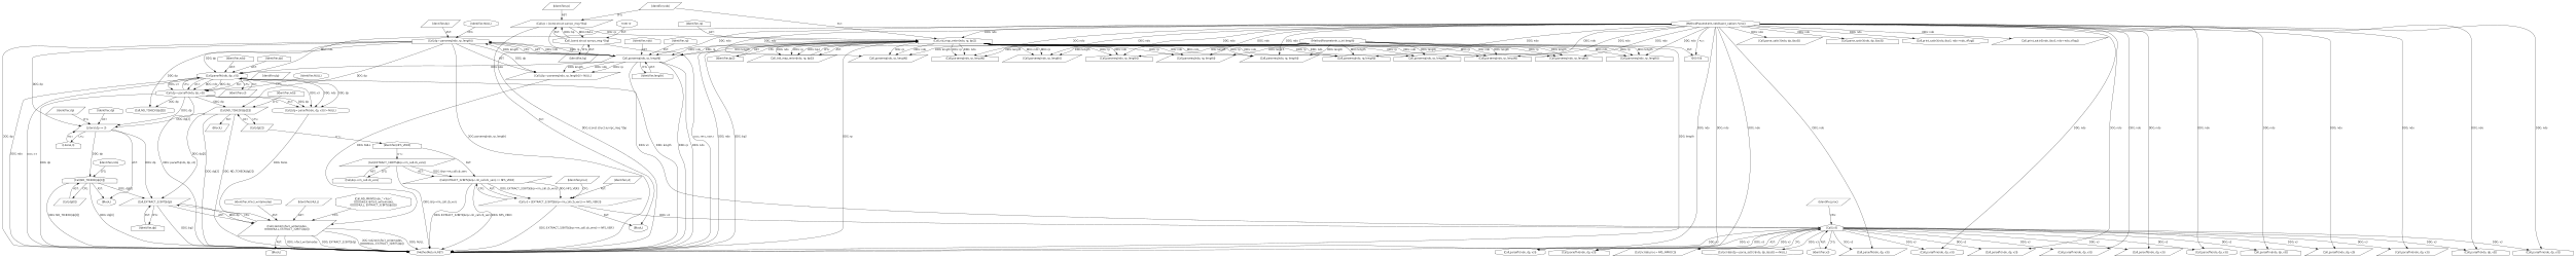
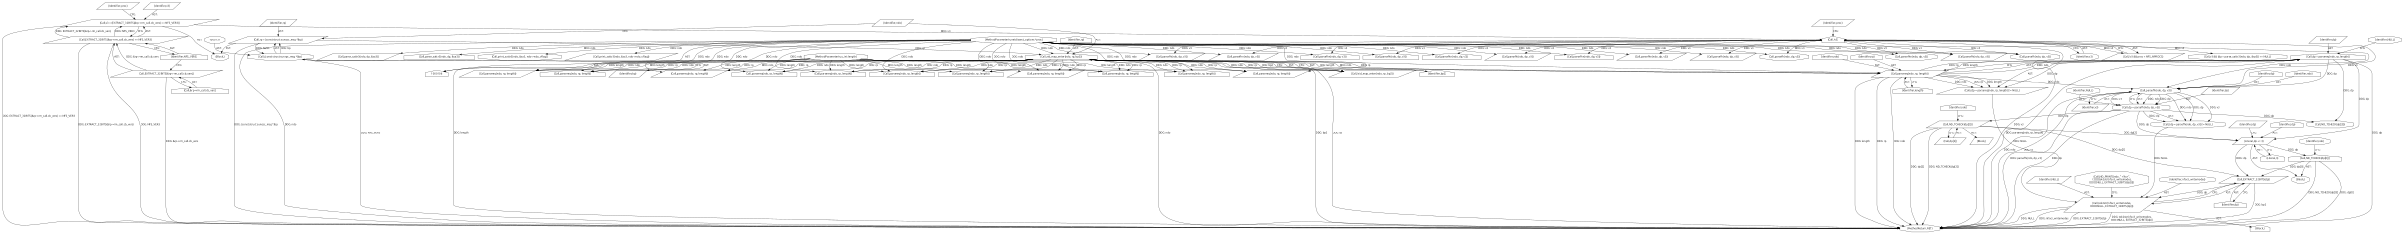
  digraph {
    fontname=Ubuntu
    node [fontname=Ubuntu shape=parallelogram]
    edge [fontname=Ubuntu]
    n1 [label="(Call,EXTRACT_32BITS(dp))"]
    n2 [label="(Call,tok2str(nfsv3_writemodes,\n\t\t\t\t\t\t\tNULL, EXTRACT_32BITS(dp)))"]
    n3 [label="(Identifier,dp)" shape=house]
    n4 [label="(MethodReturn,RET)" shape=octagon]
    n5 [label="(Block,)" shape=house]
    n6 [label="(Literal,dp += 3)"]
    n7 [label="(Call,ND_TCHECK(dp[0]))" shape=house]
    n8 [label="(Block,)" shape=octagon]
    n9 [label="(Literal,3)" shape=house]
-   n10 [label="(Call,dp[0])"]
    n11 [label="(Call,dp = parsereq(ndo, rp, length))" shape=house]
    n12 [label="(Call,parsereq(ndo, rp, length))"]
    n13 [label="(Call,ND_TCHECK(dp[2]))"]
    n14 [label="(Call,parsefh(ndo, dp, v3))" shape=octagon]
    n15 [label="(Call,(dp = parsereq(ndo, rp, length)) != NULL)"]
    n16 [label="(Call,ND_TCHECK(dp[3]))" shape=octagon]
    n17 [label="(Identifier,length)" shape=house]
    n18 [label="(Call,dp[2])"]
    n19 [label="(Block,)"]
    n20 [label="(Call,dp = parsefh(ndo, dp, v3))" shape=octagon]
    n21 [label="(Call,(dp = parsefh(ndo, dp, v3)) != NULL)" shape=octagon]
    n22 [label="(Identifier,v3)"]
    n23 [label="(Call,xid_map_enter(ndo, rp, bp2))" shape=house]
    n24 [label="(Call,parsereq(ndo, rp, length))" shape=house]
    n25 [label="(Call,parsereq(ndo, rp, length))" shape=house]
    n26 [label="(Call,parsereq(ndo, rp, length))" shape=house]
    n27 [label="(Call,parsereq(ndo, rp, length))"]
    n28 [label="(Call,parsereq(ndo, rp, length))" shape=house]
    n29 [label="(Call,parsereq(ndo, rp, length))" shape=house]
    n30 [label="(Identifier,bp2)" shape=house]
    n31 [label="(Call,parsereq(ndo, rp, length))"]
    n32 [label="(Call,parsereq(ndo, rp, length))"]
    n33 [label="(Call,parsereq(ndo, rp, length))" shape=house]
    n34 [label="(Call,!xid_map_enter(ndo, rp, bp2))"]
    n35 [label="(Call,parsereq(ndo, rp, length))"]
    n36 [label="(Call,parsereq(ndo, rp, length))" shape=house]
    n37 [label="(MethodParameterIn,netdissect_options *proc)" shape=octagon]
    n38 [label="(Call,parsefh(ndo, dp, v3))"]
    n39 [label="(Call,parsefhn(ndo, dp, v3))" shape=house]
    n40 [label="(Call,parse_sattr3(ndo, dp, &sa3))"]
    n41 [label="(Call,parsefhn(ndo, dp, v3))" shape=house]
    n42 [label="(Call,parsefh(ndo, dp, v3))"]
    n43 [label="(Call,parsefhn(ndo, dp, v3))"]
    n44 [label="(Call,parsefh(ndo, dp, v3))"]
    n45 [label="(Call,parsefh(ndo, dp, v3))" shape=octagon]
    n46 [label="(Call,parsefhn(ndo, dp, v3))" shape=octagon]
    n47 [label="(Call,parsefh(ndo, dp, v3))"]
    n48 [label="(Call,parsefh(ndo, dp, v3))" shape=octagon]
    n49 [label="(Call,parse_sattr3(ndo, dp, &sa3))" shape=house]
    n50 [label="(Call,parsefhn(ndo, dp, v3))"]
    n51 [label="(Call,parsefh(ndo, dp, v3))" shape=house]
    n52 [label="(Call,print_sattr3(ndo, &sa3, ndo->ndo_vflag))" shape=octagon]
    n53 [label="(Call,print_sattr3(ndo, &sa3, ndo->ndo_vflag))"]
    n54 [label="(Call,parsefhn(ndo, dp, v3))" shape=house]
    1000106 [shape=house]
    n56 [label="(Call,rp = (const struct sunrpc_msg *)bp)"]
    n57 [label="(Call,(const struct sunrpc_msg *)bp)" shape=octagon]
    n58 [label="(Block,)" shape=octagon]
    n59 [label="(Identifier,bp)"]
    n60 [label="(MethodParameterIn,u_int length)" shape=octagon]
    n61 [label="(Call,!v3)" shape=house]
    n62 [label="(Identifier,v3)" shape=octagon]
    n63 [label="(Call,!v3 && proc < NFS_NPROCS)"]
    n64 [label="(Call,v3 && (dp = parse_sattr3(ndo, dp, &sa3)) == NULL)" shape=octagon]
    n65 [label="(Call,v3 = (EXTRACT_32BITS(&rp->rm_call.cb_vers) == NFS_VER3))"]
    n66 [label="(Call,EXTRACT_32BITS(&rp->rm_call.cb_vers) == NFS_VER3)"]
    n67 [label="(Identifier,NFS_VER3)" shape=house]
    n68 [label="(Call,EXTRACT_32BITS(&rp->rm_call.cb_vers))"]
    n69 [label="(Call,&rp->rm_call.cb_vers)" shape=house]
    n70 [label="(Identifier,dp)"]
    n71 [label="(Identifier,nfsv3_writemodes)" shape=octagon]
    n72 [label="(Identifier,proc)"]
    n73 [label="(Identifier,NULL)"]
    n74 [label="(Identifier,ndo)" shape=house]
    n75 [label="(Identifier,dp)" shape=house]
    n76 [label="(Identifier,NULL)" shape=octagon]
    n77 [label="(Identifier,dp)"]
    n78 [label="(Identifier,rp)" shape=house]
    n79 [label="(Identifier,v3)"]
    n80 [label="(Call,ND_PRINT((ndo, \" <%s>\",\n \t\t\t\t\t\ttok2str(nfsv3_writemodes,\n\t\t\t\t\t\t\tNULL, EXTRACT_32BITS(dp)))))" shape=octagon]
    n81 [label="(Identifier,proc)"]
    n82 [label="(Identifier,dp)"]
    n83 [label="(Identifier,ndo)"]
    n84 [label="(Identifier,rp)" shape=house]
    n85 [label="(Identifier,ndo)" shape=house]
    n86 [label="(Identifier,NULL)" shape=octagon]
    n87 [label="(Identifier,dp)" shape=house]
    n88 [label="(Identifier,rp)"]
    n89 [label="(Identifier,ndo)" shape=octagon]
    n90 [label="(Identifier,ndo)" shape=house]
    1000131 [shape=octagon]
    n1 -> n2 [label="AST: "]
    n1 -> n2 [label="DDG: dp"]
    n1 -> n3 [label="CFG: "]
    n1 -> n4 [label="DDG: bp2"]
    n2 -> n1 [label="CFG: "]
    n2 -> n4 [label="DDG: NULL"]
    n2 -> n4 [label="DDG: nfsv3_writemodes"]
    n2 -> n4 [label="DDG: EXTRACT_32BITS(dp)"]
    n2 -> n4 [label="DDG: tok2str(nfsv3_writemodes,\n\t\t\t\t\t\t\tNULL, EXTRACT_32BITS(dp))"]
    n2 -> n5 [label="AST: "]
    n3 -> n1 [label="AST: "]
    n6 -> n1 [label="DDG: dp"]
    n6 -> n7 [label="DDG: dp"]
    n6 -> n8 [label="AST: "]
    n6 -> n9 [label="CFG: "]
    n7 -> n1 [label="DDG: dp[0]"]
    n7 -> n4 [label="DDG: ND_TCHECK(dp[0])"]
    n7 -> n4 [label="DDG: dp[0]"]
    n7 -> n8 [label="AST: "]
-   n7 -> n10 [label="CFG: "]
    n9 -> n6 [label="AST: "]
-   n10 -> n7 [label="AST: "]
    n11 -> n4 [label="DDG: parsereq(ndo, rp, length)"]
    n11 -> n4 [label="DDG: dp"]
    n11 -> n6 [label="DDG: dp"]
    n11 -> n12 [label="CFG: "]
-   n11 -> n13 [label="DDG: dp"]
    n11 -> n14 [label="DDG: dp"]
    n11 -> n15 [label="AST: "]
    n11 -> n15 [label="DDG: dp"]
    n11 -> n16 [label="DDG: dp"]
    n12 -> n4 [label="DDG: length"]
    n12 -> n4 [label="DDG: rp"]
    n12 -> n4 [label="DDG: ndo"]
    n12 -> n11 [label="AST: "]
    n12 -> n11 [label="DDG: ndo"]
    n12 -> n11 [label="DDG: rp"]
    n12 -> n11 [label="DDG: length"]
    n12 -> n14 [label="DDG: ndo"]
    n12 -> n15 [label="DDG: ndo"]
    n12 -> n15 [label="DDG: rp"]
    n12 -> n15 [label="DDG: length"]
    n12 -> n17 [label="CFG: "]
    n13 -> n1 [label="DDG: dp[2]"]
    n13 -> n4 [label="DDG: dp[2]"]
    n13 -> n4 [label="DDG: ND_TCHECK(dp[2])"]
    n13 -> n6 [label="DDG: dp[2]"]
    n13 -> n18 [label="CFG: "]
    n13 -> n19 [label="AST: "]
    n14 -> n4 [label="DDG: ndo"]
    n14 -> n4 [label="DDG: v3"]
    n14 -> n20 [label="AST: "]
    n14 -> n20 [label="DDG: ndo"]
    n14 -> n20 [label="DDG: dp"]
    n14 -> n20 [label="DDG: v3"]
    n14 -> n21 [label="DDG: ndo"]
    n14 -> n21 [label="DDG: dp"]
    n14 -> n21 [label="DDG: v3"]
    n14 -> n22 [label="CFG: "]
    n15 -> n2 [label="DDG: NULL"]
    n17 -> n12 [label="AST: "]
    n18 -> n13 [label="AST: "]
    n20 -> n4 [label="DDG: parsefh(ndo, dp, v3)"]
    n20 -> n4 [label="DDG: dp"]
    n20 -> n6 [label="DDG: dp"]
    n20 -> n13 [label="DDG: dp"]
    n20 -> n14 [label="CFG: "]
    n20 -> n16 [label="DDG: dp"]
    n20 -> n21 [label="AST: "]
    n20 -> n21 [label="DDG: dp"]
    n21 -> n2 [label="DDG: NULL"]
    n22 -> n14 [label="AST: "]
    n23 -> n4 [label="DDG: ndo"]
    n23 -> n4 [label="DDG: bp2"]
    n23 -> n4 [label="DDG: rp"]
    n23 -> n12 [label="DDG: ndo"]
    n23 -> n12 [label="DDG: rp"]
    n23 -> n24 [label="DDG: ndo"]
    n23 -> n24 [label="DDG: rp"]
    n23 -> n25 [label="DDG: ndo"]
    n23 -> n25 [label="DDG: rp"]
    n23 -> n26 [label="DDG: ndo"]
    n23 -> n26 [label="DDG: rp"]
    n23 -> n27 [label="DDG: ndo"]
    n23 -> n27 [label="DDG: rp"]
    n23 -> n28 [label="DDG: ndo"]
    n23 -> n28 [label="DDG: rp"]
    n23 -> n29 [label="DDG: ndo"]
    n23 -> n29 [label="DDG: rp"]
    n23 -> n30 [label="CFG: "]
    n23 -> n31 [label="DDG: ndo"]
    n23 -> n31 [label="DDG: rp"]
    n23 -> n32 [label="DDG: ndo"]
    n23 -> n32 [label="DDG: rp"]
    n23 -> n33 [label="DDG: ndo"]
    n23 -> n33 [label="DDG: rp"]
    n23 -> n34 [label="AST: "]
    n23 -> n34 [label="DDG: ndo"]
    n23 -> n34 [label="DDG: rp"]
    n23 -> n34 [label="DDG: bp2"]
    n23 -> n35 [label="DDG: ndo"]
    n23 -> n35 [label="DDG: rp"]
    n23 -> n36 [label="DDG: ndo"]
    n23 -> n36 [label="DDG: rp"]
    n30 -> n23 [label="AST: "]
    n34 -> n23 [label="CFG: "]
    n37 -> n4 [label="DDG: ndo"]
    n37 -> n12 [label="DDG: ndo"]
    n37 -> n14 [label="DDG: ndo"]
    n37 -> n23 [label="DDG: ndo"]
    n37 -> n24 [label="DDG: ndo"]
    n37 -> n25 [label="DDG: ndo"]
    n37 -> n26 [label="DDG: ndo"]
    n37 -> n27 [label="DDG: ndo"]
    n37 -> n28 [label="DDG: ndo"]
    n37 -> n29 [label="DDG: ndo"]
    n37 -> n31 [label="DDG: ndo"]
    n37 -> n32 [label="DDG: ndo"]
    n37 -> n33 [label="DDG: ndo"]
    n37 -> n35 [label="DDG: ndo"]
    n37 -> n36 [label="DDG: ndo"]
    n37 -> n38 [label="DDG: ndo"]
    n37 -> n39 [label="DDG: ndo"]
    n37 -> n40 [label="DDG: ndo"]
    n37 -> n41 [label="DDG: ndo"]
    n37 -> n42 [label="DDG: ndo"]
    n37 -> n43 [label="DDG: ndo"]
    n37 -> n44 [label="DDG: ndo"]
    n37 -> n45 [label="DDG: ndo"]
    n37 -> n46 [label="DDG: ndo"]
    n37 -> n47 [label="DDG: ndo"]
    n37 -> n48 [label="DDG: ndo"]
    n37 -> n49 [label="DDG: ndo"]
    n37 -> n50 [label="DDG: ndo"]
    n37 -> n51 [label="DDG: ndo"]
    n37 -> n52 [label="DDG: ndo"]
    n37 -> n53 [label="DDG: ndo"]
    n37 -> n54 [label="DDG: ndo"]
    n37 -> 1000106 [label="AST: "]
    n56 -> n4 [label="DDG: (const struct sunrpc_msg *)bp"]
    n56 -> n23 [label="DDG: rp"]
    n56 -> n57 [label="DDG: NULL"]
    n56 -> n58 [label="AST: "]
    n57 -> n4 [label="DDG: NFS_VER3"]
    n57 -> n56 [label="AST: "]
    n57 -> n56 [label="DDG: bp"]
    n57 -> n59 [label="CFG: "]
    n59 -> n57 [label="AST: "]
    n60 -> n4 [label="DDG: length"]
    n60 -> n12 [label="DDG: length"]
    n60 -> n24 [label="DDG: length"]
    n60 -> n25 [label="DDG: length"]
    n60 -> n26 [label="DDG: length"]
    n60 -> n27 [label="DDG: length"]
    n60 -> n28 [label="DDG: length"]
    n60 -> n29 [label="DDG: length"]
    n60 -> n31 [label="DDG: length"]
    n60 -> n32 [label="DDG: length"]
    n60 -> n33 [label="DDG: length"]
    n60 -> n35 [label="DDG: length"]
    n60 -> n36 [label="DDG: length"]
    n60 -> 1000106 [label="AST: "]
    n61 -> n4 [label="DDG: v3"]
    n61 -> n14 [label="DDG: v3"]
    n61 -> n38 [label="DDG: v3"]
    n61 -> n39 [label="DDG: v3"]
    n61 -> n41 [label="DDG: v3"]
    n61 -> n42 [label="DDG: v3"]
    n61 -> n43 [label="DDG: v3"]
    n61 -> n44 [label="DDG: v3"]
    n61 -> n45 [label="DDG: v3"]
    n61 -> n46 [label="DDG: v3"]
    n61 -> n47 [label="DDG: v3"]
    n61 -> n48 [label="DDG: v3"]
    n61 -> n50 [label="DDG: v3"]
    n61 -> n51 [label="DDG: v3"]
    n61 -> n54 [label="DDG: v3"]
    n61 -> n62 [label="CFG: "]
    n61 -> n63 [label="AST: "]
    n61 -> n63 [label="DDG: v3"]
    n61 -> n64 [label="DDG: v3"]
    n62 -> n61 [label="AST: "]
    n63 -> n61 [label="CFG: "]
    n65 -> n4 [label="DDG: EXTRACT_32BITS(&rp->rm_call.cb_vers) == NFS_VER3"]
    n65 -> n58 [label="AST: "]
    n65 -> n61 [label="DDG: v3"]
    n65 -> n66 [label="CFG: "]
    n66 -> n4 [label="DDG: EXTRACT_32BITS(&rp->rm_call.cb_vers)"]
    n66 -> n4 [label="DDG: NFS_VER3"]
    n66 -> n65 [label="AST: "]
    n66 -> n65 [label="DDG: EXTRACT_32BITS(&rp->rm_call.cb_vers)"]
    n66 -> n65 [label="DDG: NFS_VER3"]
-   n18 -> n67 [label="CFG: "]
+   n66 -> n67 [label="CFG: "]
    n67 -> n66 [label="AST: "]
    n67 -> n68 [label="CFG: "]
    n68 -> n4 [label="DDG: &rp->rm_call.cb_vers"]
    n68 -> n66 [label="AST: "]
    n68 -> n66 [label="DDG: &rp->rm_call.cb_vers"]
    n68 -> n69 [label="CFG: "]
    n69 -> n68 [label="AST: "]
    n70 -> n20 [label="AST: "]
    n71 -> n2 [label="AST: "]
    n72 -> n65 [label="CFG: "]
    n73 -> n2 [label="AST: "]
    n74 -> n12 [label="AST: "]
    n75 -> n14 [label="AST: "]
    n76 -> n20 [label="CFG: "]
    n77 -> n6 [label="CFG: "]
    n78 -> n23 [label="AST: "]
    n79 -> n65 [label="AST: "]
    n80 -> n2 [label="CFG: "]
    n81 -> n61 [label="CFG: "]
    n82 -> n11 [label="AST: "]
    n83 -> n23 [label="AST: "]
    n83 -> n56 [label="CFG: "]
    n84 -> n12 [label="AST: "]
    n85 -> n14 [label="AST: "]
    n86 -> n11 [label="CFG: "]
    n87 -> n6 [label="AST: "]
    n88 -> n56 [label="AST: "]
    n89 -> n7 [label="CFG: "]
    n90 -> n13 [label="CFG: "]
    1000131 -> n57 [label="AST: "]
  }
